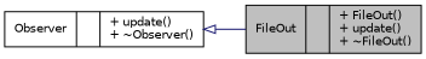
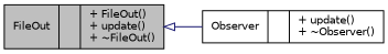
  digraph {
    rankdir=LR
    node [color=black fontname=Helvetica fontsize=10 shape=record style=filled]
    n1 [fillcolor=grey75 fontcolor=black height=0.2 label="{FileOut\n||+ FileOut()\l+ update()\l+ ~FileOut()\l}" width=0.4]
    n2 [fillcolor=white height=0.2 label="{Observer\n||+ update()\l+ ~Observer()\l}" width=0.4]
-   n2 -> n1 [arrowtail=onormal color=midnightblue dir=back fontname=Helvetica fontsize=10 labelfontname=Helvetica labelfontsize=10 style=solid]
+   n1 -> n2 [arrowtail=onormal color=midnightblue dir=back fontname=Helvetica fontsize=10 labelfontname=Helvetica labelfontsize=10 style=solid]
  }
